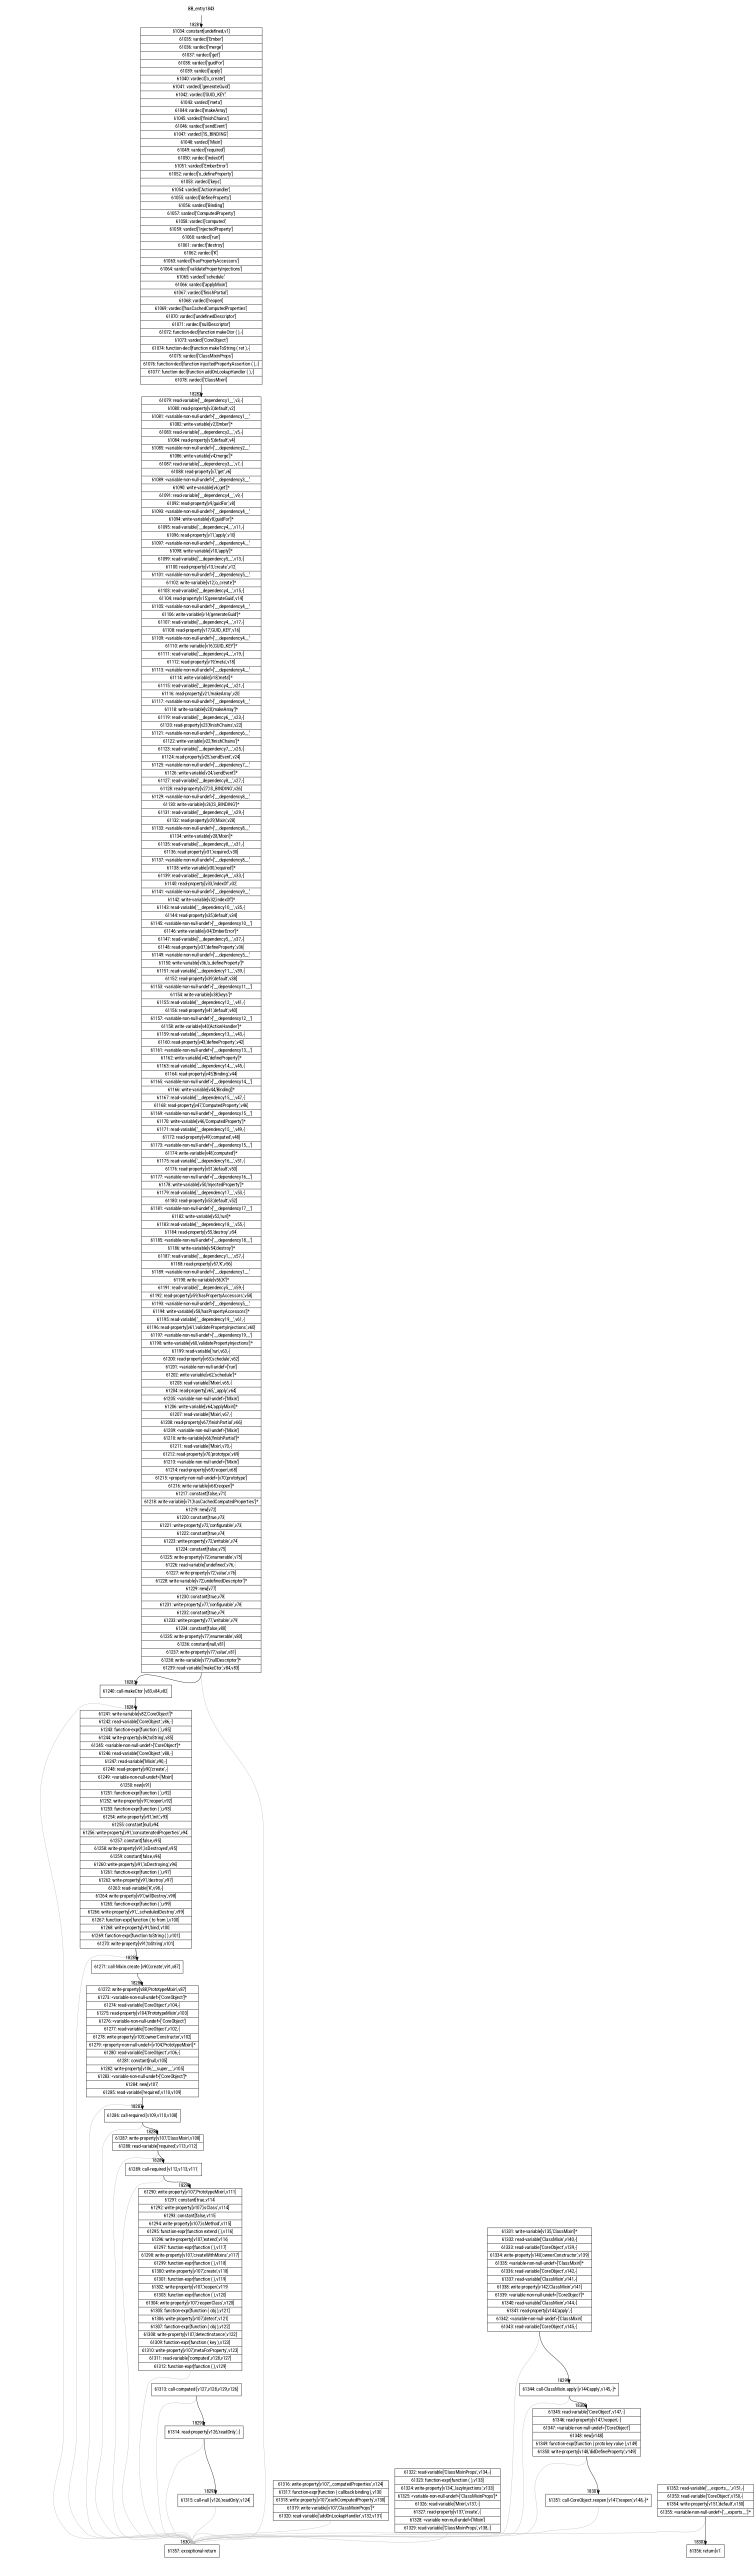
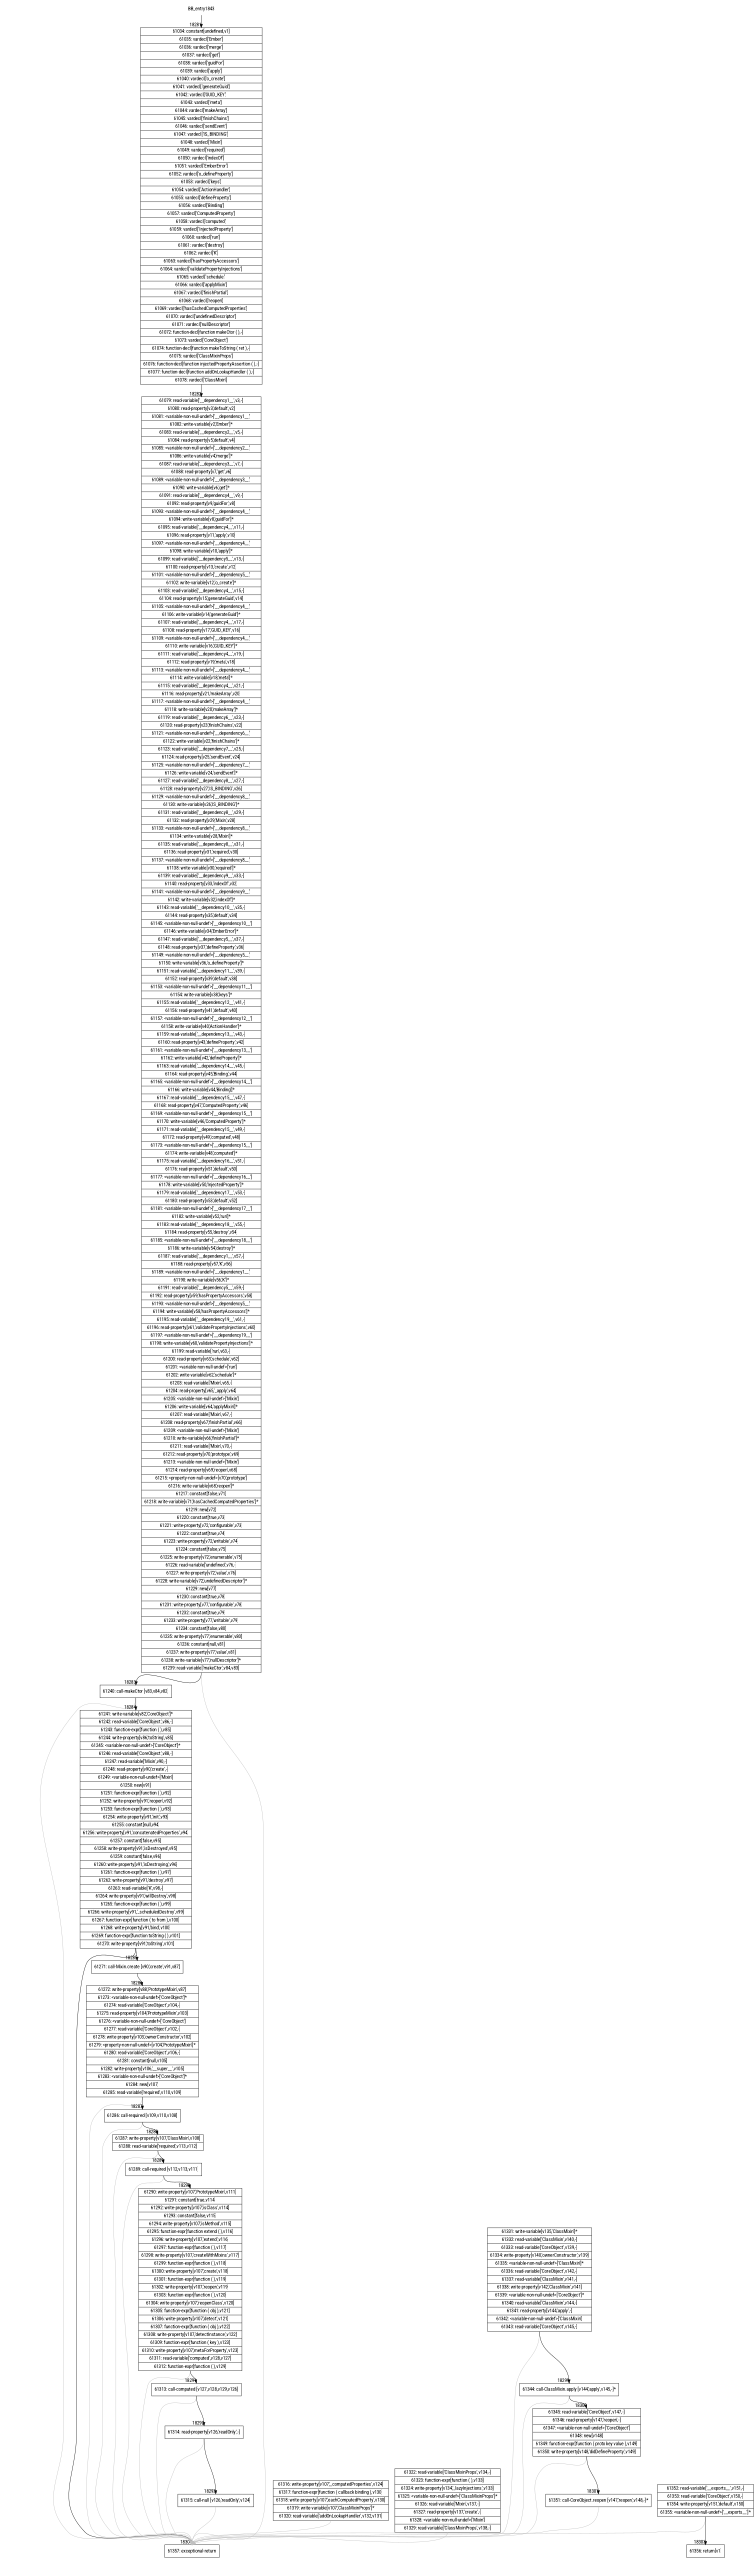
  digraph {
    fontname="Roboto Condensed"
    rankdir=TD
    node [fontname="Roboto Condensed" shape=record]
    edge [fontname="Roboto Condensed" headport=n tailport=s color=gray]
    n1 [label=BB_entry1843 shape=none]
    n2 [label="{61034: constant[undefined,v1]|61035: vardecl['Ember']|61036: vardecl['merge']|61037: vardecl['get']|61038: vardecl['guidFor']|61039: vardecl['apply']|61040: vardecl['o_create']|61041: vardecl['generateGuid']|61042: vardecl['GUID_KEY']|61043: vardecl['meta']|61044: vardecl['makeArray']|61045: vardecl['finishChains']|61046: vardecl['sendEvent']|61047: vardecl['IS_BINDING']|61048: vardecl['Mixin']|61049: vardecl['required']|61050: vardecl['indexOf']|61051: vardecl['EmberError']|61052: vardecl['o_defineProperty']|61053: vardecl['keys']|61054: vardecl['ActionHandler']|61055: vardecl['defineProperty']|61056: vardecl['Binding']|61057: vardecl['ComputedProperty']|61058: vardecl['computed']|61059: vardecl['InjectedProperty']|61060: vardecl['run']|61061: vardecl['destroy']|61062: vardecl['K']|61063: vardecl['hasPropertyAccessors']|61064: vardecl['validatePropertyInjections']|61065: vardecl['schedule']|61066: vardecl['applyMixin']|61067: vardecl['finishPartial']|61068: vardecl['reopen']|61069: vardecl['hasCachedComputedProperties']|61070: vardecl['undefinedDescriptor']|61071: vardecl['nullDescriptor']|61072: function-decl[function makeCtor ( ),-]|61073: vardecl['CoreObject']|61074: function-decl[function makeToString ( ret ),-]|61075: vardecl['ClassMixinProps']|61076: function-decl[function injectedPropertyAssertion ( ),-]|61077: function-decl[function addOnLookupHandler ( ),-]|61078: vardecl['ClassMixin']}"]
    n3 [label="{61079: read-variable['__dependency1__',v3,-]|61080: read-property[v3,'default',v2]|61081: \<variable-non-null-undef\>['__dependency1__']|61082: write-variable[v2,'Ember']*|61083: read-variable['__dependency2__',v5,-]|61084: read-property[v5,'default',v4]|61085: \<variable-non-null-undef\>['__dependency2__']|61086: write-variable[v4,'merge']*|61087: read-variable['__dependency3__',v7,-]|61088: read-property[v7,'get',v6]|61089: \<variable-non-null-undef\>['__dependency3__']|61090: write-variable[v6,'get']*|61091: read-variable['__dependency4__',v9,-]|61092: read-property[v9,'guidFor',v8]|61093: \<variable-non-null-undef\>['__dependency4__']|61094: write-variable[v8,'guidFor']*|61095: read-variable['__dependency4__',v11,-]|61096: read-property[v11,'apply',v10]|61097: \<variable-non-null-undef\>['__dependency4__']|61098: write-variable[v10,'apply']*|61099: read-variable['__dependency5__',v13,-]|61100: read-property[v13,'create',v12]|61101: \<variable-non-null-undef\>['__dependency5__']|61102: write-variable[v12,'o_create']*|61103: read-variable['__dependency4__',v15,-]|61104: read-property[v15,'generateGuid',v14]|61105: \<variable-non-null-undef\>['__dependency4__']|61106: write-variable[v14,'generateGuid']*|61107: read-variable['__dependency4__',v17,-]|61108: read-property[v17,'GUID_KEY',v16]|61109: \<variable-non-null-undef\>['__dependency4__']|61110: write-variable[v16,'GUID_KEY']*|61111: read-variable['__dependency4__',v19,-]|61112: read-property[v19,'meta',v18]|61113: \<variable-non-null-undef\>['__dependency4__']|61114: write-variable[v18,'meta']*|61115: read-variable['__dependency4__',v21,-]|61116: read-property[v21,'makeArray',v20]|61117: \<variable-non-null-undef\>['__dependency4__']|61118: write-variable[v20,'makeArray']*|61119: read-variable['__dependency6__',v23,-]|61120: read-property[v23,'finishChains',v22]|61121: \<variable-non-null-undef\>['__dependency6__']|61122: write-variable[v22,'finishChains']*|61123: read-variable['__dependency7__',v25,-]|61124: read-property[v25,'sendEvent',v24]|61125: \<variable-non-null-undef\>['__dependency7__']|61126: write-variable[v24,'sendEvent']*|61127: read-variable['__dependency8__',v27,-]|61128: read-property[v27,'IS_BINDING',v26]|61129: \<variable-non-null-undef\>['__dependency8__']|61130: write-variable[v26,'IS_BINDING']*|61131: read-variable['__dependency8__',v29,-]|61132: read-property[v29,'Mixin',v28]|61133: \<variable-non-null-undef\>['__dependency8__']|61134: write-variable[v28,'Mixin']*|61135: read-variable['__dependency8__',v31,-]|61136: read-property[v31,'required',v30]|61137: \<variable-non-null-undef\>['__dependency8__']|61138: write-variable[v30,'required']*|61139: read-variable['__dependency9__',v33,-]|61140: read-property[v33,'indexOf',v32]|61141: \<variable-non-null-undef\>['__dependency9__']|61142: write-variable[v32,'indexOf']*|61143: read-variable['__dependency10__',v35,-]|61144: read-property[v35,'default',v34]|61145: \<variable-non-null-undef\>['__dependency10__']|61146: write-variable[v34,'EmberError']*|61147: read-variable['__dependency5__',v37,-]|61148: read-property[v37,'defineProperty',v36]|61149: \<variable-non-null-undef\>['__dependency5__']|61150: write-variable[v36,'o_defineProperty']*|61151: read-variable['__dependency11__',v39,-]|61152: read-property[v39,'default',v38]|61153: \<variable-non-null-undef\>['__dependency11__']|61154: write-variable[v38,'keys']*|61155: read-variable['__dependency12__',v41,-]|61156: read-property[v41,'default',v40]|61157: \<variable-non-null-undef\>['__dependency12__']|61158: write-variable[v40,'ActionHandler']*|61159: read-variable['__dependency13__',v43,-]|61160: read-property[v43,'defineProperty',v42]|61161: \<variable-non-null-undef\>['__dependency13__']|61162: write-variable[v42,'defineProperty']*|61163: read-variable['__dependency14__',v45,-]|61164: read-property[v45,'Binding',v44]|61165: \<variable-non-null-undef\>['__dependency14__']|61166: write-variable[v44,'Binding']*|61167: read-variable['__dependency15__',v47,-]|61168: read-property[v47,'ComputedProperty',v46]|61169: \<variable-non-null-undef\>['__dependency15__']|61170: write-variable[v46,'ComputedProperty']*|61171: read-variable['__dependency15__',v49,-]|61172: read-property[v49,'computed',v48]|61173: \<variable-non-null-undef\>['__dependency15__']|61174: write-variable[v48,'computed']*|61175: read-variable['__dependency16__',v51,-]|61176: read-property[v51,'default',v50]|61177: \<variable-non-null-undef\>['__dependency16__']|61178: write-variable[v50,'InjectedProperty']*|61179: read-variable['__dependency17__',v53,-]|61180: read-property[v53,'default',v52]|61181: \<variable-non-null-undef\>['__dependency17__']|61182: write-variable[v52,'run']*|61183: read-variable['__dependency18__',v55,-]|61184: read-property[v55,'destroy',v54]|61185: \<variable-non-null-undef\>['__dependency18__']|61186: write-variable[v54,'destroy']*|61187: read-variable['__dependency1__',v57,-]|61188: read-property[v57,'K',v56]|61189: \<variable-non-null-undef\>['__dependency1__']|61190: write-variable[v56,'K']*|61191: read-variable['__dependency5__',v59,-]|61192: read-property[v59,'hasPropertyAccessors',v58]|61193: \<variable-non-null-undef\>['__dependency5__']|61194: write-variable[v58,'hasPropertyAccessors']*|61195: read-variable['__dependency19__',v61,-]|61196: read-property[v61,'validatePropertyInjections',v60]|61197: \<variable-non-null-undef\>['__dependency19__']|61198: write-variable[v60,'validatePropertyInjections']*|61199: read-variable['run',v63,-]|61200: read-property[v63,'schedule',v62]|61201: \<variable-non-null-undef\>['run']|61202: write-variable[v62,'schedule']*|61203: read-variable['Mixin',v65,-]|61204: read-property[v65,'_apply',v64]|61205: \<variable-non-null-undef\>['Mixin']|61206: write-variable[v64,'applyMixin']*|61207: read-variable['Mixin',v67,-]|61208: read-property[v67,'finishPartial',v66]|61209: \<variable-non-null-undef\>['Mixin']|61210: write-variable[v66,'finishPartial']*|61211: read-variable['Mixin',v70,-]|61212: read-property[v70,'prototype',v69]|61213: \<variable-non-null-undef\>['Mixin']|61214: read-property[v69,'reopen',v68]|61215: \<property-non-null-undef\>[v70,'prototype']|61216: write-variable[v68,'reopen']*|61217: constant[false,v71]|61218: write-variable[v71,'hasCachedComputedProperties']*|61219: new[v72]|61220: constant[true,v73]|61221: write-property[v72,'configurable',v73]|61222: constant[true,v74]|61223: write-property[v72,'writable',v74]|61224: constant[false,v75]|61225: write-property[v72,'enumerable',v75]|61226: read-variable['undefined',v76,-]|61227: write-property[v72,'value',v76]|61228: write-variable[v72,'undefinedDescriptor']*|61229: new[v77]|61230: constant[true,v78]|61231: write-property[v77,'configurable',v78]|61232: constant[true,v79]|61233: write-property[v77,'writable',v79]|61234: constant[false,v80]|61235: write-property[v77,'enumerable',v80]|61236: constant[null,v81]|61237: write-property[v77,'value',v81]|61238: write-variable[v77,'nullDescriptor']*|61239: read-variable['makeCtor',v84,v83]}"]
    n4 [label="{61240: call-makeCtor [v83,v84,v82]}"]
    n5 [label="{61357: exceptional-return}"]
    n6 [label="{61241: write-variable[v82,'CoreObject']*|61242: read-variable['CoreObject',v86,-]|61243: function-expr[function ( ),v85]|61244: write-property[v86,'toString',v85]|61245: \<variable-non-null-undef\>['CoreObject']*|61246: read-variable['CoreObject',v88,-]|61247: read-variable['Mixin',v90,-]|61248: read-property[v90,'create',-]|61249: \<variable-non-null-undef\>['Mixin']|61250: new[v91]|61251: function-expr[function ( ),v92]|61252: write-property[v91,'reopen',v92]|61253: function-expr[function ( ),v93]|61254: write-property[v91,'init',v93]|61255: constant[null,v94]|61256: write-property[v91,'concatenatedProperties',v94]|61257: constant[false,v95]|61258: write-property[v91,'isDestroyed',v95]|61259: constant[false,v96]|61260: write-property[v91,'isDestroying',v96]|61261: function-expr[function ( ),v97]|61262: write-property[v91,'destroy',v97]|61263: read-variable['K',v98,-]|61264: write-property[v91,'willDestroy',v98]|61265: function-expr[function ( ),v99]|61266: write-property[v91,'_scheduledDestroy',v99]|61267: function-expr[function ( to from ),v100]|61268: write-property[v91,'bind',v100]|61269: function-expr[function toString ( ),v101]|61270: write-property[v91,'toString',v101]}"]
    n7 [label="{61271: call-Mixin.create [v90,'create',v91,v87]}"]
    n8 [label="{61272: write-property[v88,'PrototypeMixin',v87]|61273: \<variable-non-null-undef\>['CoreObject']*|61274: read-variable['CoreObject',v104,-]|61275: read-property[v104,'PrototypeMixin',v103]|61276: \<variable-non-null-undef\>['CoreObject']|61277: read-variable['CoreObject',v102,-]|61278: write-property[v103,'ownerConstructor',v102]|61279: \<property-non-null-undef\>[v104,'PrototypeMixin']*|61280: read-variable['CoreObject',v106,-]|61281: constant[null,v105]|61282: write-property[v106,'__super__',v105]|61283: \<variable-non-null-undef\>['CoreObject']*|61284: new[v107]|61285: read-variable['required',v110,v109]}"]
    n9 [label="{61286: call-required [v109,v110,v108]}"]
    n10 [label="{61287: write-property[v107,'ClassMixin',v108]|61288: read-variable['required',v113,v112]}"]
    n11 [label="{61289: call-required [v112,v113,v111]}"]
    n12 [label="{61290: write-property[v107,'PrototypeMixin',v111]|61291: constant[true,v114]|61292: write-property[v107,'isClass',v114]|61293: constant[false,v115]|61294: write-property[v107,'isMethod',v115]|61295: function-expr[function extend ( ),v116]|61296: write-property[v107,'extend',v116]|61297: function-expr[function ( ),v117]|61298: write-property[v107,'createWithMixins',v117]|61299: function-expr[function ( ),v118]|61300: write-property[v107,'create',v118]|61301: function-expr[function ( ),v119]|61302: write-property[v107,'reopen',v119]|61303: function-expr[function ( ),v120]|61304: write-property[v107,'reopenClass',v120]|61305: function-expr[function ( obj ),v121]|61306: write-property[v107,'detect',v121]|61307: function-expr[function ( obj ),v122]|61308: write-property[v107,'detectInstance',v122]|61309: function-expr[function ( key ),v123]|61310: write-property[v107,'metaForProperty',v123]|61311: read-variable['computed',v128,v127]|61312: function-expr[function ( ),v129]}"]
    n13 [label="{61313: call-computed [v127,v128,v129,v126]}"]
    n14 [label="{61314: read-property[v126,'readOnly',-]}"]
    n15 [label="{61315: call-null [v126,'readOnly',v124]}"]
    n16 [label="{61316: write-property[v107,'_computedProperties',v124]|61317: function-expr[function ( callback binding ),v130]|61318: write-property[v107,'eachComputedProperty',v130]|61319: write-variable[v107,'ClassMixinProps']*|61320: read-variable['addOnLookupHandler',v132,v131]}"]
    n17 [label="{61322: read-variable['ClassMixinProps',v134,-]|61323: function-expr[function ( ),v133]|61324: write-property[v134,'_lazyInjections',v133]|61325: \<variable-non-null-undef\>['ClassMixinProps']*|61326: read-variable['Mixin',v137,-]|61327: read-property[v137,'create',-]|61328: \<variable-non-null-undef\>['Mixin']|61329: read-variable['ClassMixinProps',v138,-]}"]
    n18 [label="{61331: write-variable[v135,'ClassMixin']*|61332: read-variable['ClassMixin',v140,-]|61333: read-variable['CoreObject',v139,-]|61334: write-property[v140,'ownerConstructor',v139]|61335: \<variable-non-null-undef\>['ClassMixin']*|61336: read-variable['CoreObject',v142,-]|61337: read-variable['ClassMixin',v141,-]|61338: write-property[v142,'ClassMixin',v141]|61339: \<variable-non-null-undef\>['CoreObject']*|61340: read-variable['ClassMixin',v144,-]|61341: read-property[v144,'apply',-]|61342: \<variable-non-null-undef\>['ClassMixin']|61343: read-variable['CoreObject',v145,-]}"]
    n19 [label="{61344: call-ClassMixin.apply [v144,'apply',v145,-]*}"]
    n20 [label="{61345: read-variable['CoreObject',v147,-]|61346: read-property[v147,'reopen',-]|61347: \<variable-non-null-undef\>['CoreObject']|61348: new[v148]|61349: function-expr[function ( proto key value ),v149]|61350: write-property[v148,'didDefineProperty',v149]}"]
    n21 [label="{61351: call-CoreObject.reopen [v147,'reopen',v148,-]*}"]
    n22 [label="{61352: read-variable['__exports__',v151,-]|61353: read-variable['CoreObject',v150,-]|61354: write-property[v151,'default',v150]|61355: \<variable-non-null-undef\>['__exports__']*}"]
    n23 [label="{61356: return[v1]}"]
    n1 -> n2 [headlabel="    18281" color=""]
    n2 -> n3 [headlabel="      18282" color=""]
    n3 -> n4 [headlabel="      18283" color=""]
    n3 -> n5 [headlabel="      18304"]
    n4 -> n5
    n4 -> n6 [headlabel="      18284" color=""]
-   n6 -> n5
+   n6 -> n5 [color=black]
    n6 -> n7 [headlabel="      18285" color=""]
    n7 -> n8 [headlabel="      18286" color=""]
    n8 -> n5
    n8 -> n9 [headlabel="      18287" color=""]
    n9 -> n5
    n9 -> n10 [headlabel="      18288" color=""]
    n10 -> n5
    n10 -> n11 [headlabel="      18289" color=""]
    n11 -> n5
    n11 -> n12 [headlabel="      18290" color=""]
    n12 -> n5
+   n12 -> n13 [headlabel="      18291" color=""]
    n13 -> n5
    n13 -> n14 [headlabel="      18292" color=""]
    n14 -> n5
    n14 -> n15 [headlabel="      18293" color=""]
    n15 -> n5
    n16 -> n5
    n17 -> n5
    n18 -> n5
    n18 -> n19 [headlabel="      18299" color=""]
    n19 -> n5
    n19 -> n20 [headlabel="      18300" color=""]
    n20 -> n5
    n20 -> n21 [headlabel="      18301" color=""]
    n21 -> n5
    n22 -> n5
    n22 -> n23 [headlabel="      18303" color=""]
  }
